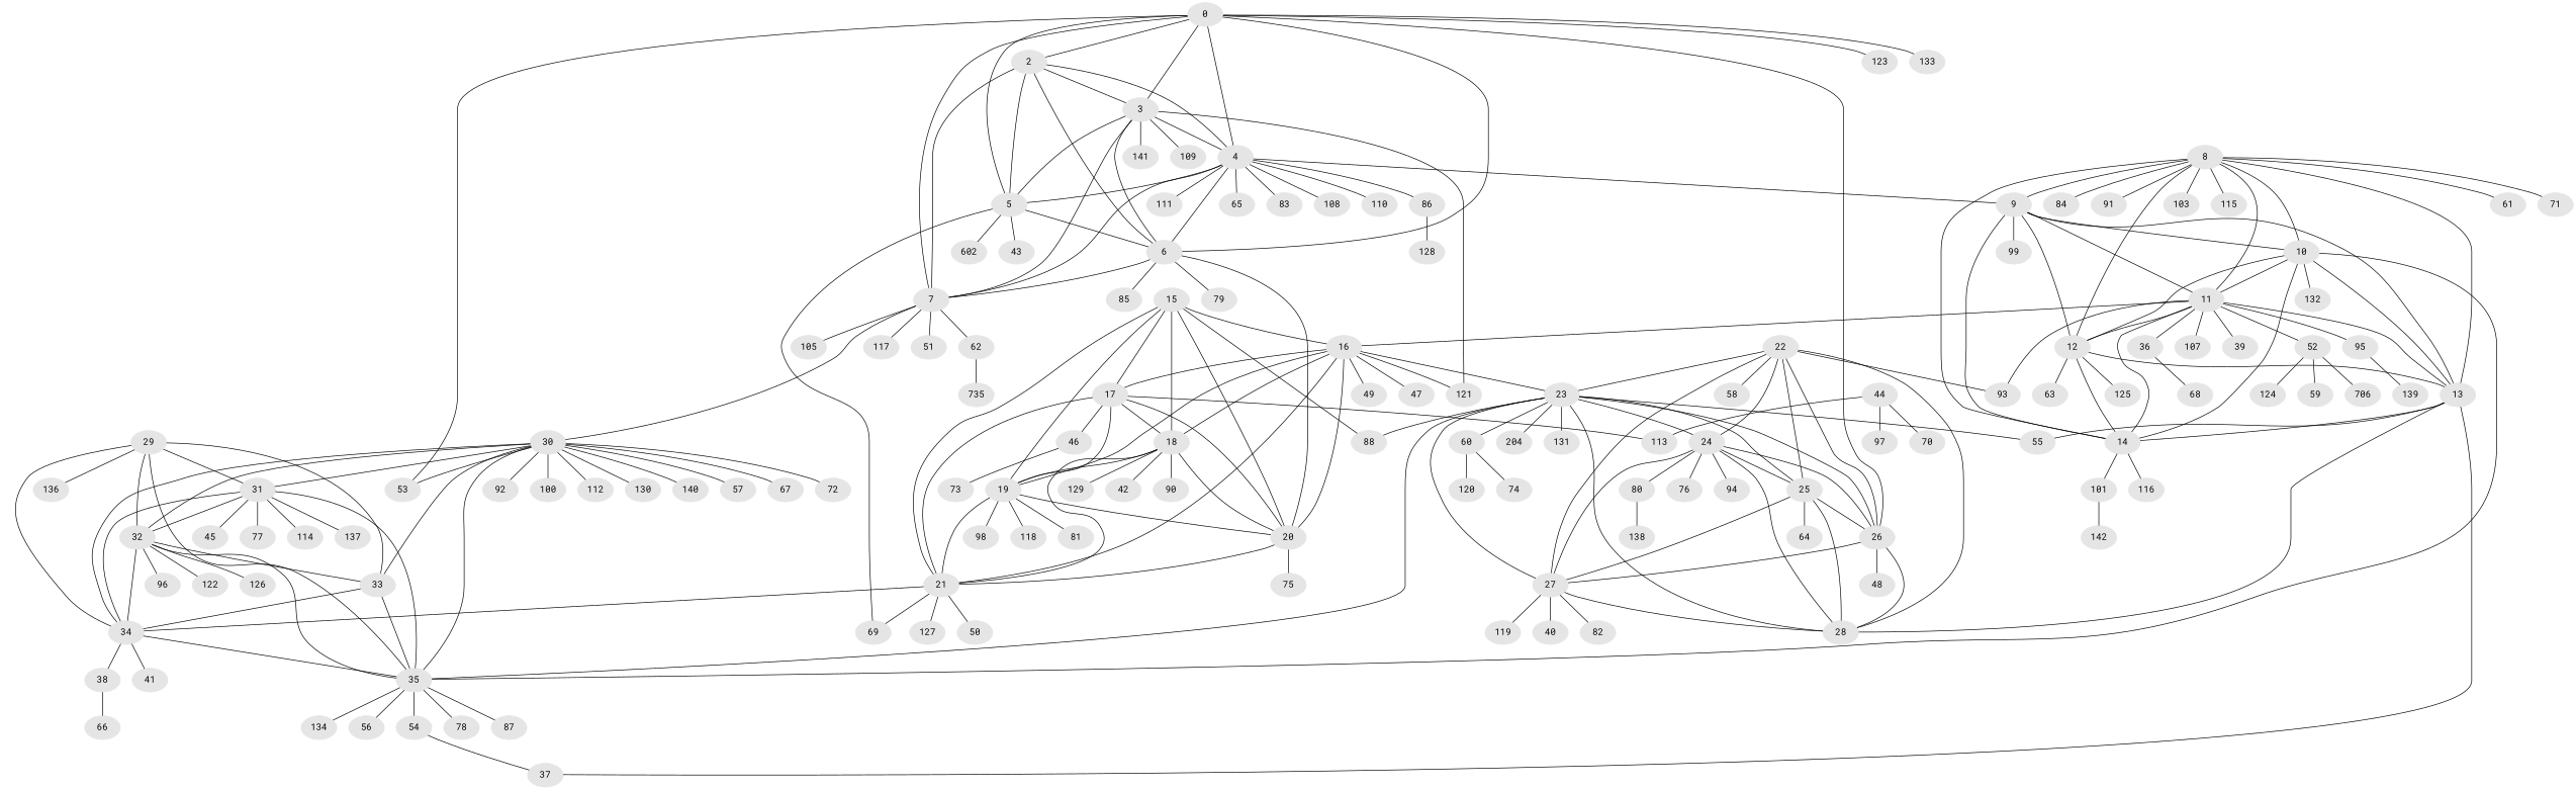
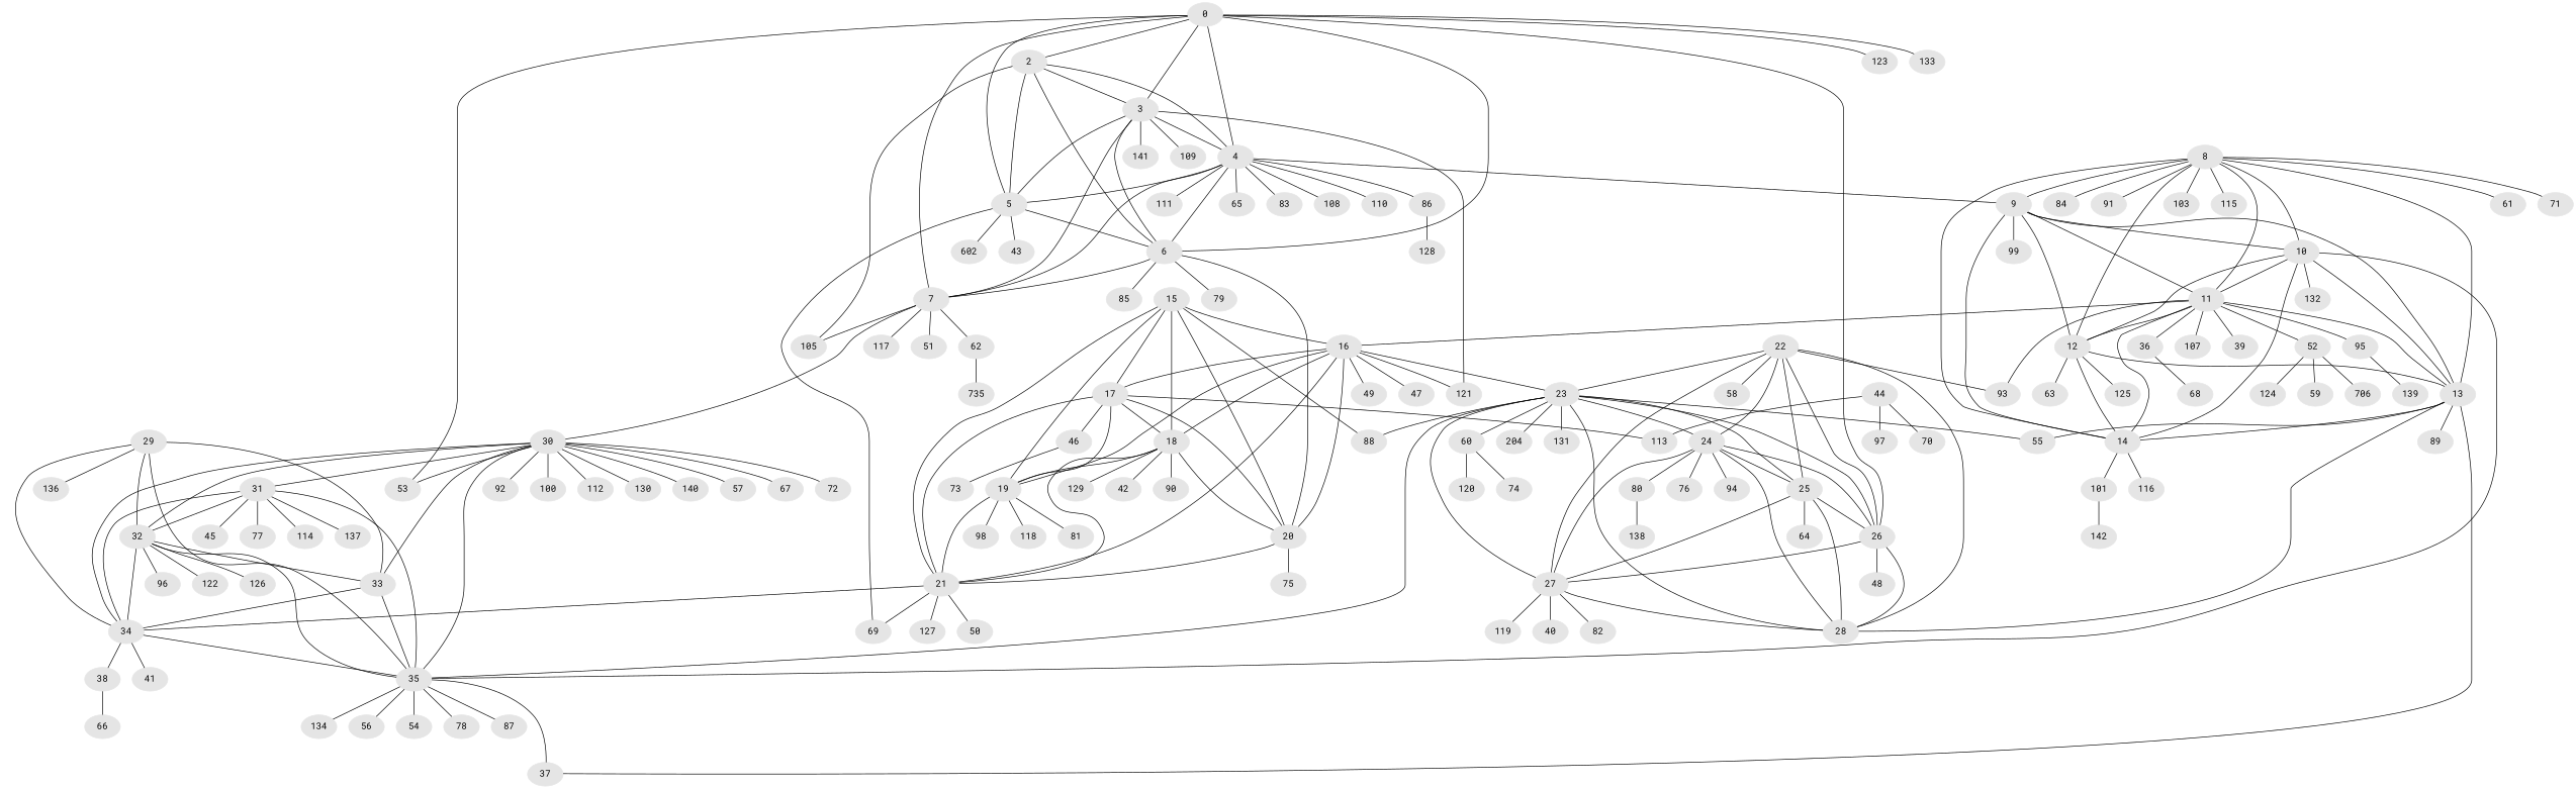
  graph {
    fontname="Roboto Mono"
    node [color=gray90 fontname="Roboto Mono" style=filled]
    edge [fontname="Roboto Mono"]
    n1 [label=0]
    2
    3
    4
    5
    6
    7
    26
    53
    123
    133
    109
    121
    141
    9
    65
    83
    86
    108
    110
    111
    43
    69
    n24 [label=602]
    20
    79
    85
    30
    51
    62
    105
    117
    28
    27
    48
    10
    11
    12
    13
    14
    99
    128
    21
    75
    35
    34
    31
    32
    33
    57
    67
    72
    92
    100
    112
    130
    140
    n58 [label=735]
    8
    61
    71
    84
    91
    103
    115
    132
    16
    36
    39
    52
    93
    95
    107
    63
    125
    37
    55
+   89
    101
    116
    54
    56
    78
    87
    134
    17
    18
    19
    23
    47
    49
    68
    59
    n94 [label=706]
    124
    139
    142
    15
    88
    46
    113
    42
    90
    129
    81
    98
    118
    50
    127
    24
    25
    60
    n113 [label=204]
    131
    44
    70
    97
    73
    38
    41
    22
    58
    76
    80
    94
    64
    40
    82
    119
    74
    120
    138
    29
    136
    45
    77
    114
    137
    96
    122
    126
    66
    n1 -- 2
    n1 -- 3
    n1 -- 4
    n1 -- 5
    n1 -- 6
    n1 -- 7
    n1 -- 26
    n1 -- 53
    n1 -- 123
    n1 -- 133
    2 -- 3
    2 -- 4
    2 -- 5
    2 -- 6
-   2 -- 7
+   2 -- 105
    3 -- 4
    3 -- 5
    3 -- 6
    3 -- 7
    3 -- 109
    3 -- 121
    3 -- 141
    4 -- 5
    4 -- 6
    4 -- 7
    4 -- 9
    4 -- 65
    4 -- 83
    4 -- 86
    4 -- 108
    4 -- 110
    4 -- 111
    5 -- 6
    5 -- 43
    5 -- 69
    5 -- n24
    6 -- 7
    6 -- 20
    6 -- 79
    6 -- 85
    7 -- 30
    7 -- 51
    7 -- 62
    7 -- 105
    7 -- 117
    26 -- 28
    26 -- 27
    26 -- 48
    9 -- 10
    9 -- 11
    9 -- 12
    9 -- 13
    9 -- 14
    9 -- 99
    86 -- 128
    20 -- 21
    20 -- 75
    30 -- 53
    30 -- 35
    30 -- 34
    30 -- 31
    30 -- 32
    30 -- 33
    30 -- 57
    30 -- 67
    30 -- 72
    30 -- 92
    30 -- 100
    30 -- 112
    30 -- 130
    30 -- 140
    62 -- n58
    27 -- 28
    27 -- 40
    27 -- 82
    27 -- 119
    10 -- 11
    10 -- 12
    10 -- 13
    10 -- 14
    10 -- 35
    10 -- 132
    11 -- 12
    11 -- 13
    11 -- 14
    11 -- 16
    11 -- 36
    11 -- 39
    11 -- 52
    11 -- 93
    11 -- 95
    11 -- 107
    12 -- 13
    12 -- 14
    12 -- 63
    12 -- 125
    13 -- 28
    13 -- 14
    13 -- 37
    13 -- 55
+   13 -- 89
    14 -- 101
    14 -- 116
    21 -- 69
    21 -- 34
    21 -- 50
    21 -- 127
-   54 -- 37
+   35 -- 37
    35 -- 54
    35 -- 56
    35 -- 78
    35 -- 87
    35 -- 134
    34 -- 35
    34 -- 38
    34 -- 41
    31 -- 35
    31 -- 34
    31 -- 32
    31 -- 45
    31 -- 77
    31 -- 114
    31 -- 137
    32 -- 35
    32 -- 34
    32 -- 33
    32 -- 96
    32 -- 122
    32 -- 126
    33 -- 35
    33 -- 34
    8 -- 9
    8 -- 10
    8 -- 11
    8 -- 12
    8 -- 13
    8 -- 14
    8 -- 61
    8 -- 71
    8 -- 84
    8 -- 91
    8 -- 103
    8 -- 115
    16 -- 121
    16 -- 20
    16 -- 21
    16 -- 17
    16 -- 18
    16 -- 19
    16 -- 23
    16 -- 47
    16 -- 49
    36 -- 68
    52 -- 59
    52 -- n94
    52 -- 124
    95 -- 139
    101 -- 142
    17 -- 20
    17 -- 21
    17 -- 18
    17 -- 19
    17 -- 46
    17 -- 113
    18 -- 20
    18 -- 21
    18 -- 19
    18 -- 42
    18 -- 90
    18 -- 129
-   19 -- 20
    19 -- 21
    19 -- 81
    19 -- 98
    19 -- 118
    23 -- 26
    23 -- 28
    23 -- 27
    23 -- 35
    23 -- 55
    23 -- 88
    23 -- 24
    23 -- 25
    23 -- 60
    23 -- n113
    23 -- 131
    15 -- 20
    15 -- 21
    15 -- 16
    15 -- 17
    15 -- 18
    15 -- 19
    15 -- 88
    46 -- 73
    24 -- 26
    24 -- 28
    24 -- 27
    24 -- 25
    24 -- 76
    24 -- 80
    24 -- 94
    25 -- 26
    25 -- 28
    25 -- 27
    25 -- 64
    60 -- 74
    60 -- 120
    44 -- 113
    44 -- 70
    44 -- 97
    38 -- 66
    22 -- 26
    22 -- 28
    22 -- 27
    22 -- 93
    22 -- 23
    22 -- 24
    22 -- 25
    22 -- 58
    80 -- 138
    29 -- 35
    29 -- 34
-   29 -- 31
    29 -- 32
    29 -- 33
    29 -- 136
  }
